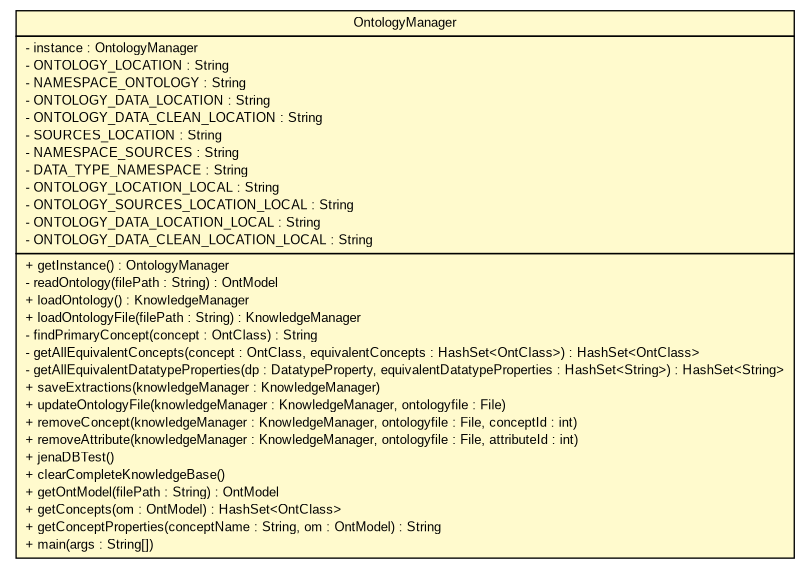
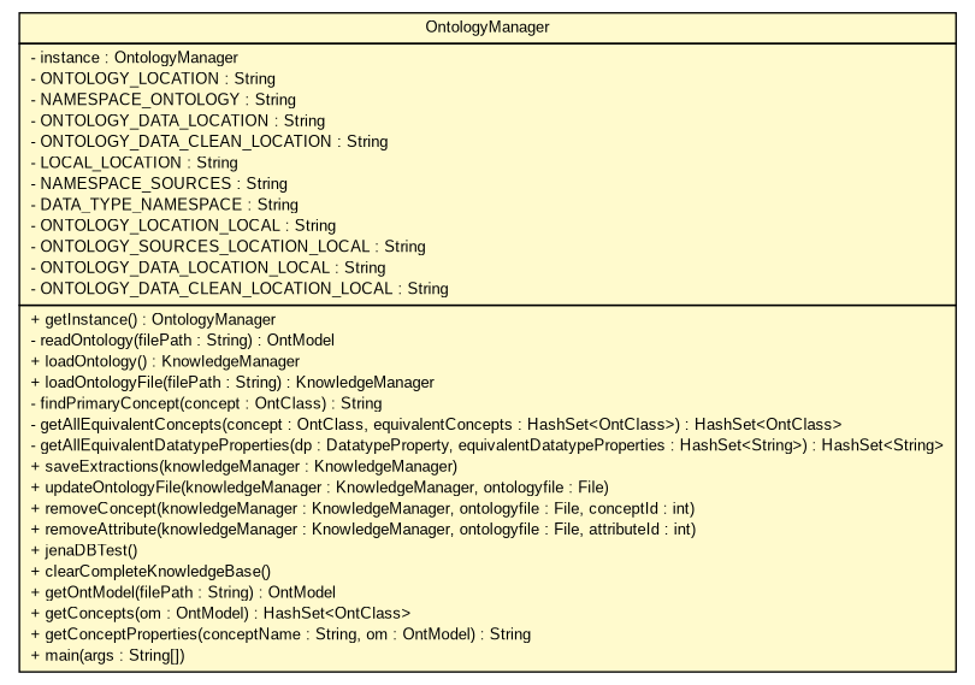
  digraph {
    nodesep=0.25
    ranksep=0.5
    rankdir=LR
-   n1 [fontcolor=black fontname=arial fontsize=10.0 label=<<table title="tud.iir.persistence.OntologyManager" border="0" cellborder="1" cellspacing="0" cellpadding="2" port="p" bgcolor="lemonChiffon" href="./OntologyManager.html"> 		<tr><td><table border="0" cellspacing="0" cellpadding="1"> <tr><td align="center" balign="center"> OntologyManager </td></tr> 		</table></td></tr> 		<tr><td><table border="0" cellspacing="0" cellpadding="1"> <tr><td align="left" balign="left"> - instance : OntologyManager </td></tr> <tr><td align="left" balign="left"> - ONTOLOGY_LOCATION : String </td></tr> <tr><td align="left" balign="left"> - NAMESPACE_ONTOLOGY : String </td></tr> <tr><td align="left" balign="left"> - ONTOLOGY_DATA_LOCATION : String </td></tr> <tr><td align="left" balign="left"> - ONTOLOGY_DATA_CLEAN_LOCATION : String </td></tr> <tr><td align="left" balign="left"> - SOURCES_LOCATION : String </td></tr> <tr><td align="left" balign="left"> - NAMESPACE_SOURCES : String </td></tr> <tr><td align="left" balign="left"> - DATA_TYPE_NAMESPACE : String </td></tr> <tr><td align="left" balign="left"> - ONTOLOGY_LOCATION_LOCAL : String </td></tr> <tr><td align="left" balign="left"> - ONTOLOGY_SOURCES_LOCATION_LOCAL : String </td></tr> <tr><td align="left" balign="left"> - ONTOLOGY_DATA_LOCATION_LOCAL : String </td></tr> <tr><td align="left" balign="left"> - ONTOLOGY_DATA_CLEAN_LOCATION_LOCAL : String </td></tr> 		</table></td></tr> 		<tr><td><table border="0" cellspacing="0" cellpadding="1"> <tr><td align="left" balign="left"> + getInstance() : OntologyManager </td></tr> <tr><td align="left" balign="left"> - readOntology(filePath : String) : OntModel </td></tr> <tr><td align="left" balign="left"> + loadOntology() : KnowledgeManager </td></tr> <tr><td align="left" balign="left"> + loadOntologyFile(filePath : String) : KnowledgeManager </td></tr> <tr><td align="left" balign="left"> - findPrimaryConcept(concept : OntClass) : String </td></tr> <tr><td align="left" balign="left"> - getAllEquivalentConcepts(concept : OntClass, equivalentConcepts : HashSet&lt;OntClass&gt;) : HashSet&lt;OntClass&gt; </td></tr> <tr><td align="left" balign="left"> - getAllEquivalentDatatypeProperties(dp : DatatypeProperty, equivalentDatatypeProperties : HashSet&lt;String&gt;) : HashSet&lt;String&gt; </td></tr> <tr><td align="left" balign="left"> + saveExtractions(knowledgeManager : KnowledgeManager) </td></tr> <tr><td align="left" balign="left"> + updateOntologyFile(knowledgeManager : KnowledgeManager, ontologyfile : File) </td></tr> <tr><td align="left" balign="left"> + removeConcept(knowledgeManager : KnowledgeManager, ontologyfile : File, conceptId : int) </td></tr> <tr><td align="left" balign="left"> + removeAttribute(knowledgeManager : KnowledgeManager, ontologyfile : File, attributeId : int) </td></tr> <tr><td align="left" balign="left"> + jenaDBTest() </td></tr> <tr><td align="left" balign="left"> + clearCompleteKnowledgeBase() </td></tr> <tr><td align="left" balign="left"> + getOntModel(filePath : String) : OntModel </td></tr> <tr><td align="left" balign="left"> + getConcepts(om : OntModel) : HashSet&lt;OntClass&gt; </td></tr> <tr><td align="left" balign="left"> + getConceptProperties(conceptName : String, om : OntModel) : String </td></tr> <tr><td align="left" balign="left"> + main(args : String[]) </td></tr> 		</table></td></tr> 		</table>> shape=plaintext]
+   n1 [fontcolor=black fontname=arial fontsize=10.0 label=<<table title="tud.iir.persistence.OntologyManager" border="0" cellborder="1" cellspacing="0" cellpadding="2" port="p" bgcolor="lemonChiffon" href="./OntologyManager.html"> 		<tr><td><table border="0" cellspacing="0" cellpadding="1"> <tr><td align="center" balign="center"> OntologyManager </td></tr> 		</table></td></tr> 		<tr><td><table border="0" cellspacing="0" cellpadding="1"> <tr><td align="left" balign="left"> - instance : OntologyManager </td></tr> <tr><td align="left" balign="left"> - ONTOLOGY_LOCATION : String </td></tr> <tr><td align="left" balign="left"> - NAMESPACE_ONTOLOGY : String </td></tr> <tr><td align="left" balign="left"> - ONTOLOGY_DATA_LOCATION : String </td></tr> <tr><td align="left" balign="left"> - ONTOLOGY_DATA_CLEAN_LOCATION : String </td></tr> <tr><td align="left" balign="left"> - LOCAL_LOCATION : String </td></tr> <tr><td align="left" balign="left"> - NAMESPACE_SOURCES : String </td></tr> <tr><td align="left" balign="left"> - DATA_TYPE_NAMESPACE : String </td></tr> <tr><td align="left" balign="left"> - ONTOLOGY_LOCATION_LOCAL : String </td></tr> <tr><td align="left" balign="left"> - ONTOLOGY_SOURCES_LOCATION_LOCAL : String </td></tr> <tr><td align="left" balign="left"> - ONTOLOGY_DATA_LOCATION_LOCAL : String </td></tr> <tr><td align="left" balign="left"> - ONTOLOGY_DATA_CLEAN_LOCATION_LOCAL : String </td></tr> 		</table></td></tr> 		<tr><td><table border="0" cellspacing="0" cellpadding="1"> <tr><td align="left" balign="left"> + getInstance() : OntologyManager </td></tr> <tr><td align="left" balign="left"> - readOntology(filePath : String) : OntModel </td></tr> <tr><td align="left" balign="left"> + loadOntology() : KnowledgeManager </td></tr> <tr><td align="left" balign="left"> + loadOntologyFile(filePath : String) : KnowledgeManager </td></tr> <tr><td align="left" balign="left"> - findPrimaryConcept(concept : OntClass) : String </td></tr> <tr><td align="left" balign="left"> - getAllEquivalentConcepts(concept : OntClass, equivalentConcepts : HashSet&lt;OntClass&gt;) : HashSet&lt;OntClass&gt; </td></tr> <tr><td align="left" balign="left"> - getAllEquivalentDatatypeProperties(dp : DatatypeProperty, equivalentDatatypeProperties : HashSet&lt;String&gt;) : HashSet&lt;String&gt; </td></tr> <tr><td align="left" balign="left"> + saveExtractions(knowledgeManager : KnowledgeManager) </td></tr> <tr><td align="left" balign="left"> + updateOntologyFile(knowledgeManager : KnowledgeManager, ontologyfile : File) </td></tr> <tr><td align="left" balign="left"> + removeConcept(knowledgeManager : KnowledgeManager, ontologyfile : File, conceptId : int) </td></tr> <tr><td align="left" balign="left"> + removeAttribute(knowledgeManager : KnowledgeManager, ontologyfile : File, attributeId : int) </td></tr> <tr><td align="left" balign="left"> + jenaDBTest() </td></tr> <tr><td align="left" balign="left"> + clearCompleteKnowledgeBase() </td></tr> <tr><td align="left" balign="left"> + getOntModel(filePath : String) : OntModel </td></tr> <tr><td align="left" balign="left"> + getConcepts(om : OntModel) : HashSet&lt;OntClass&gt; </td></tr> <tr><td align="left" balign="left"> + getConceptProperties(conceptName : String, om : OntModel) : String </td></tr> <tr><td align="left" balign="left"> + main(args : String[]) </td></tr> 		</table></td></tr> 		</table>> shape=plaintext]
  }
